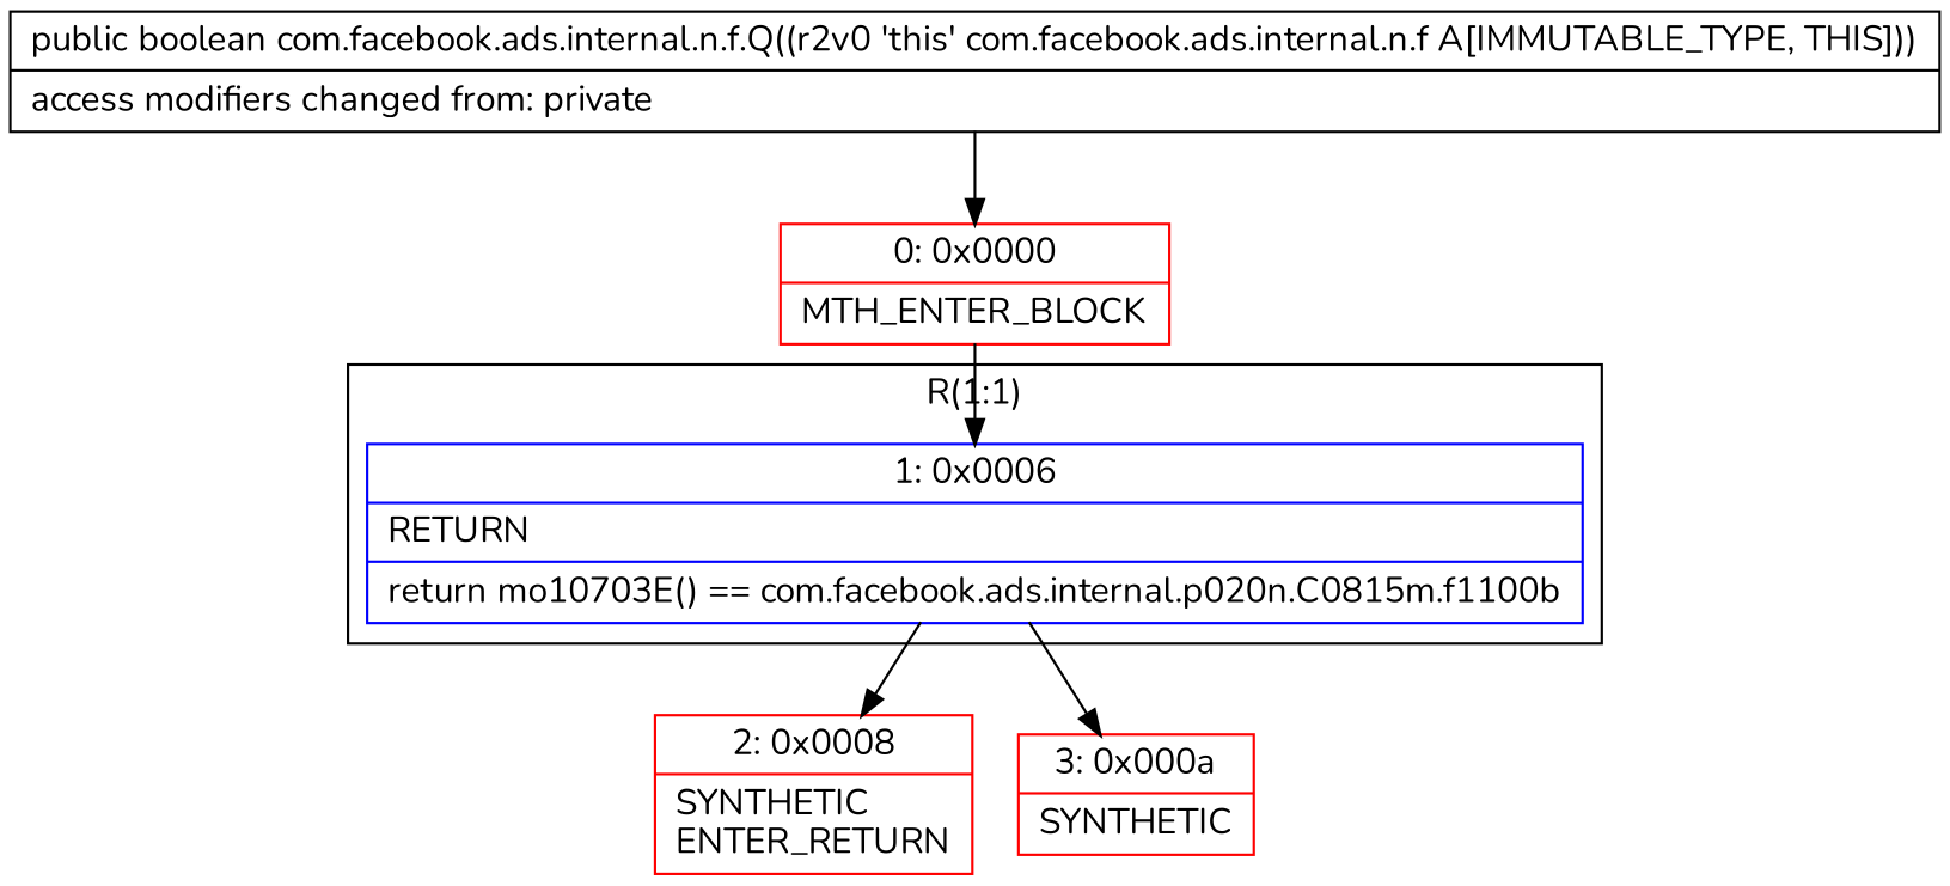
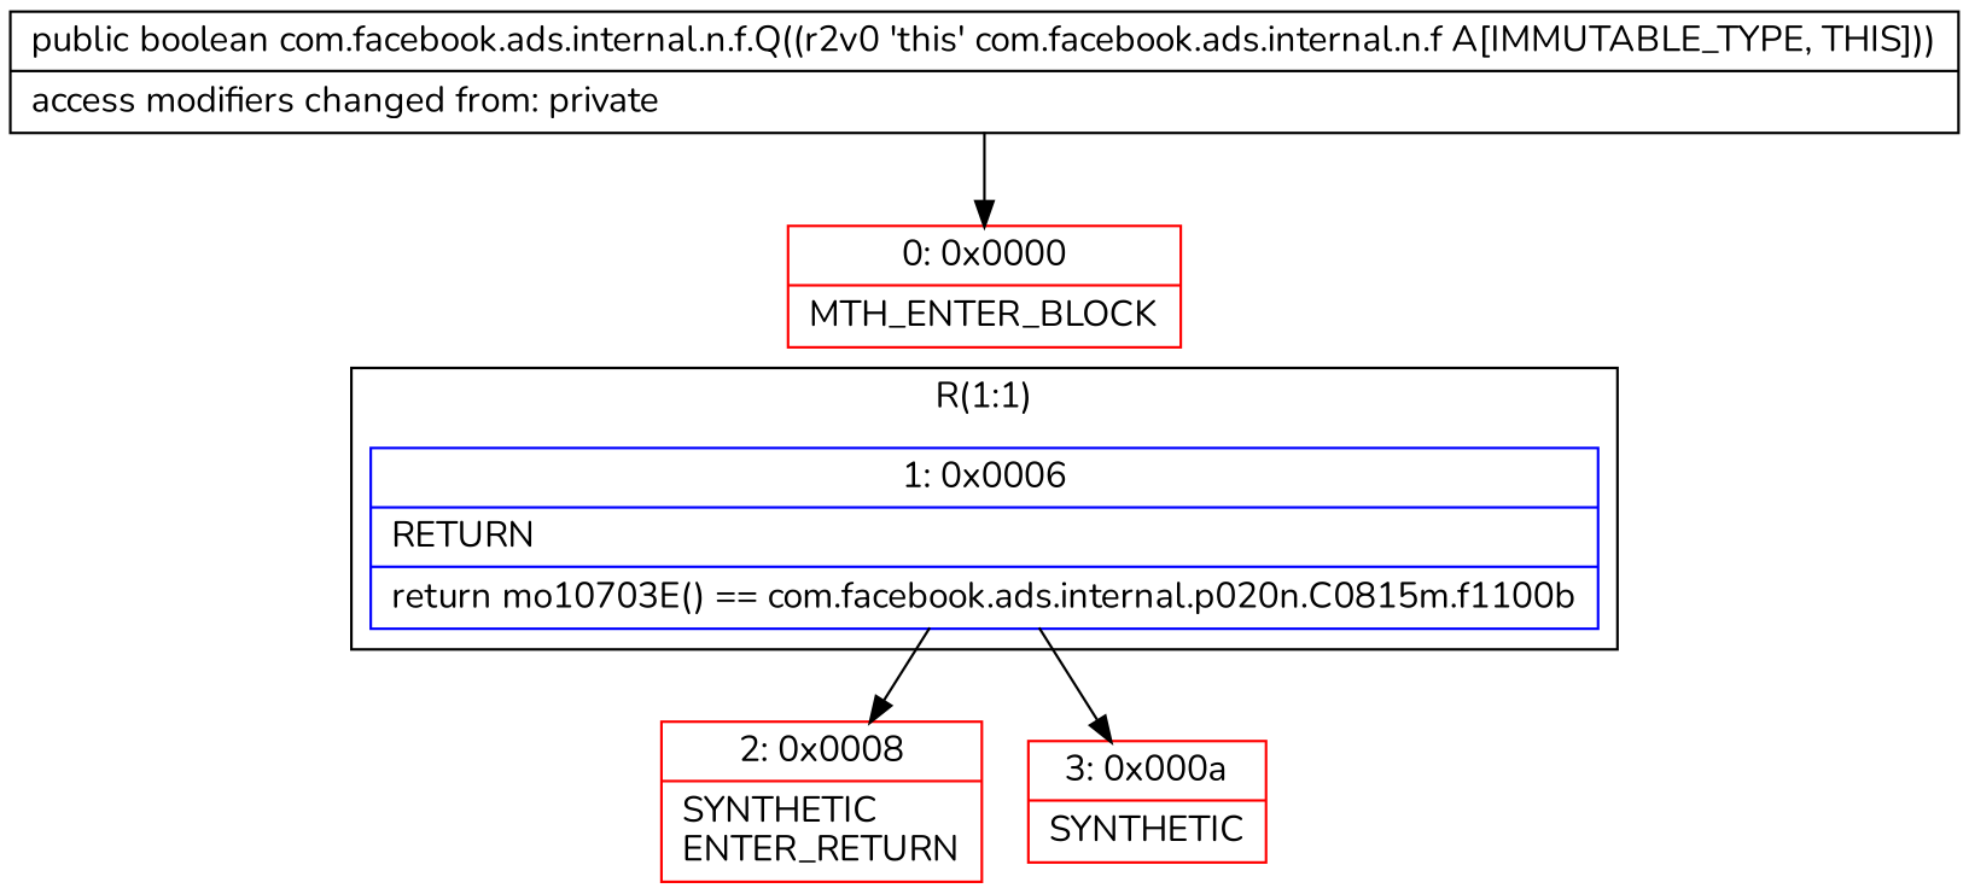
  digraph {
    fontname=Nunito
    node [color=red fontname=Nunito shape=record]
    edge [fontname=Nunito]
    n1 [color=blue label="{1\:\ 0x0006|RETURN\l|return mo10703E() == com.facebook.ads.internal.p020n.C0815m.f1100b\l}"]
    n2 [label="{2\:\ 0x0008|SYNTHETIC\lENTER_RETURN\l}"]
    n3 [label="{3\:\ 0x000a|SYNTHETIC\l}"]
    n4 [label="{0\:\ 0x0000|MTH_ENTER_BLOCK\l}"]
    n5 [label="{public boolean com.facebook.ads.internal.n.f.Q((r2v0 'this' com.facebook.ads.internal.n.f A[IMMUTABLE_TYPE, THIS]))  | access modifiers changed from: private\l}" color=""]
    subgraph cluster_1 {
      label="R(1:1)"
      n1
    }
    n1 -> n2
    n1 -> n3
-   n4 -> n1
    n5 -> n4
  }
